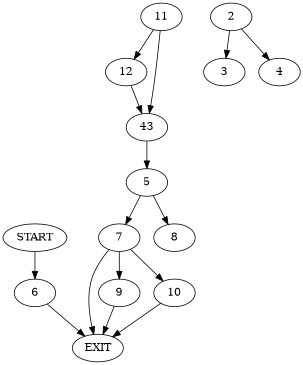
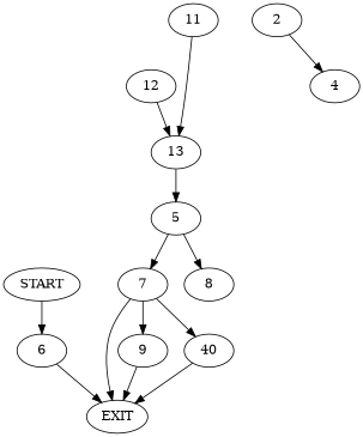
  digraph {
    n1 [label=START]
    6
    n3 [label=EXIT]
    11
    12
-   13 [label=43]
+   13
    2
-   3
    4
    5
    7
    8
    9
-   10
+   10 [label=40]
    n1 -> 6
    6 -> n3
-   11 -> 12
    11 -> 13
    12 -> 13
    13 -> 5
-   2 -> 3
    2 -> 4
    5 -> 7
    5 -> 8
    7 -> n3
    7 -> 9
    7 -> 10
    9 -> n3
    10 -> n3
  }
